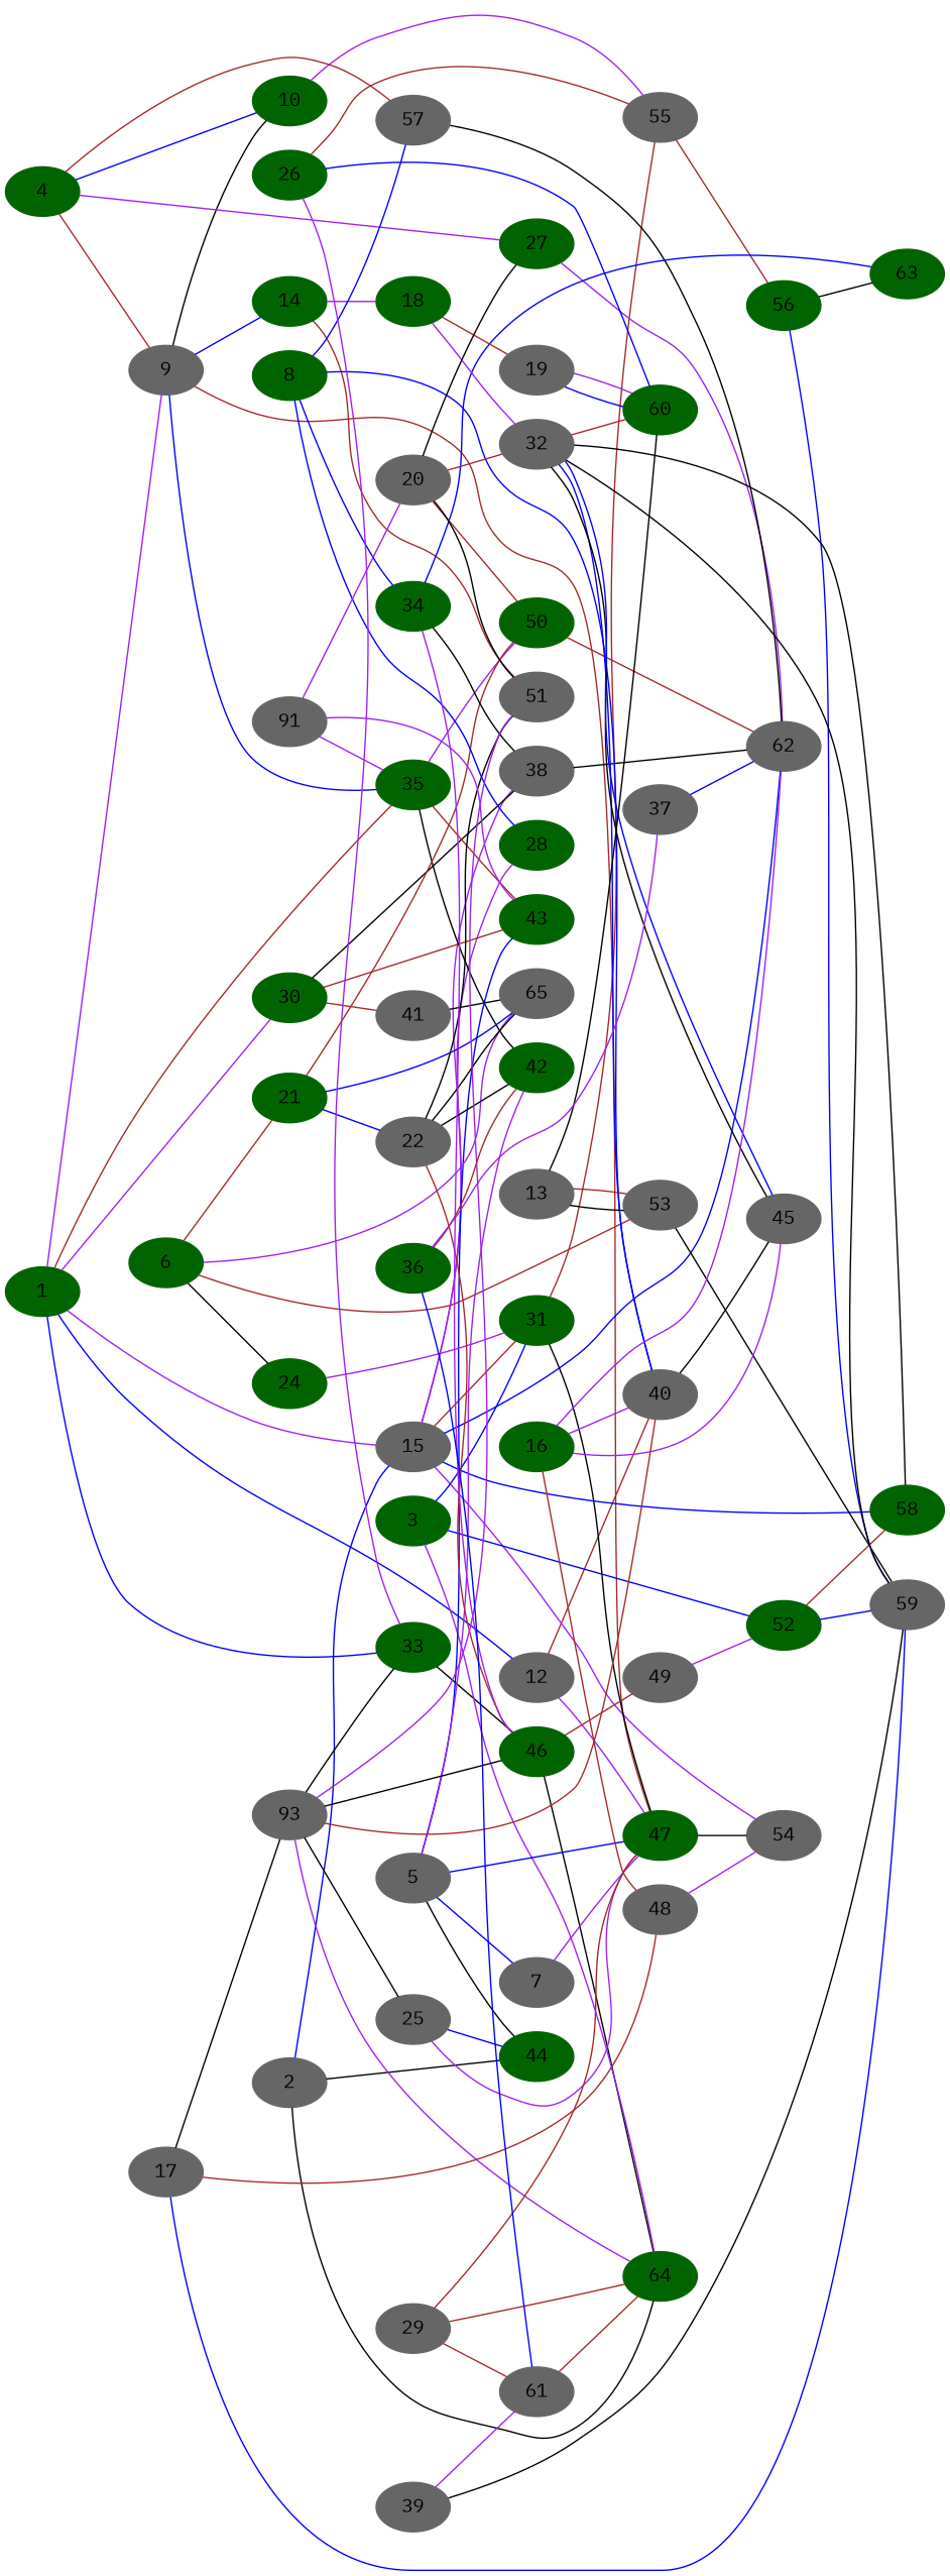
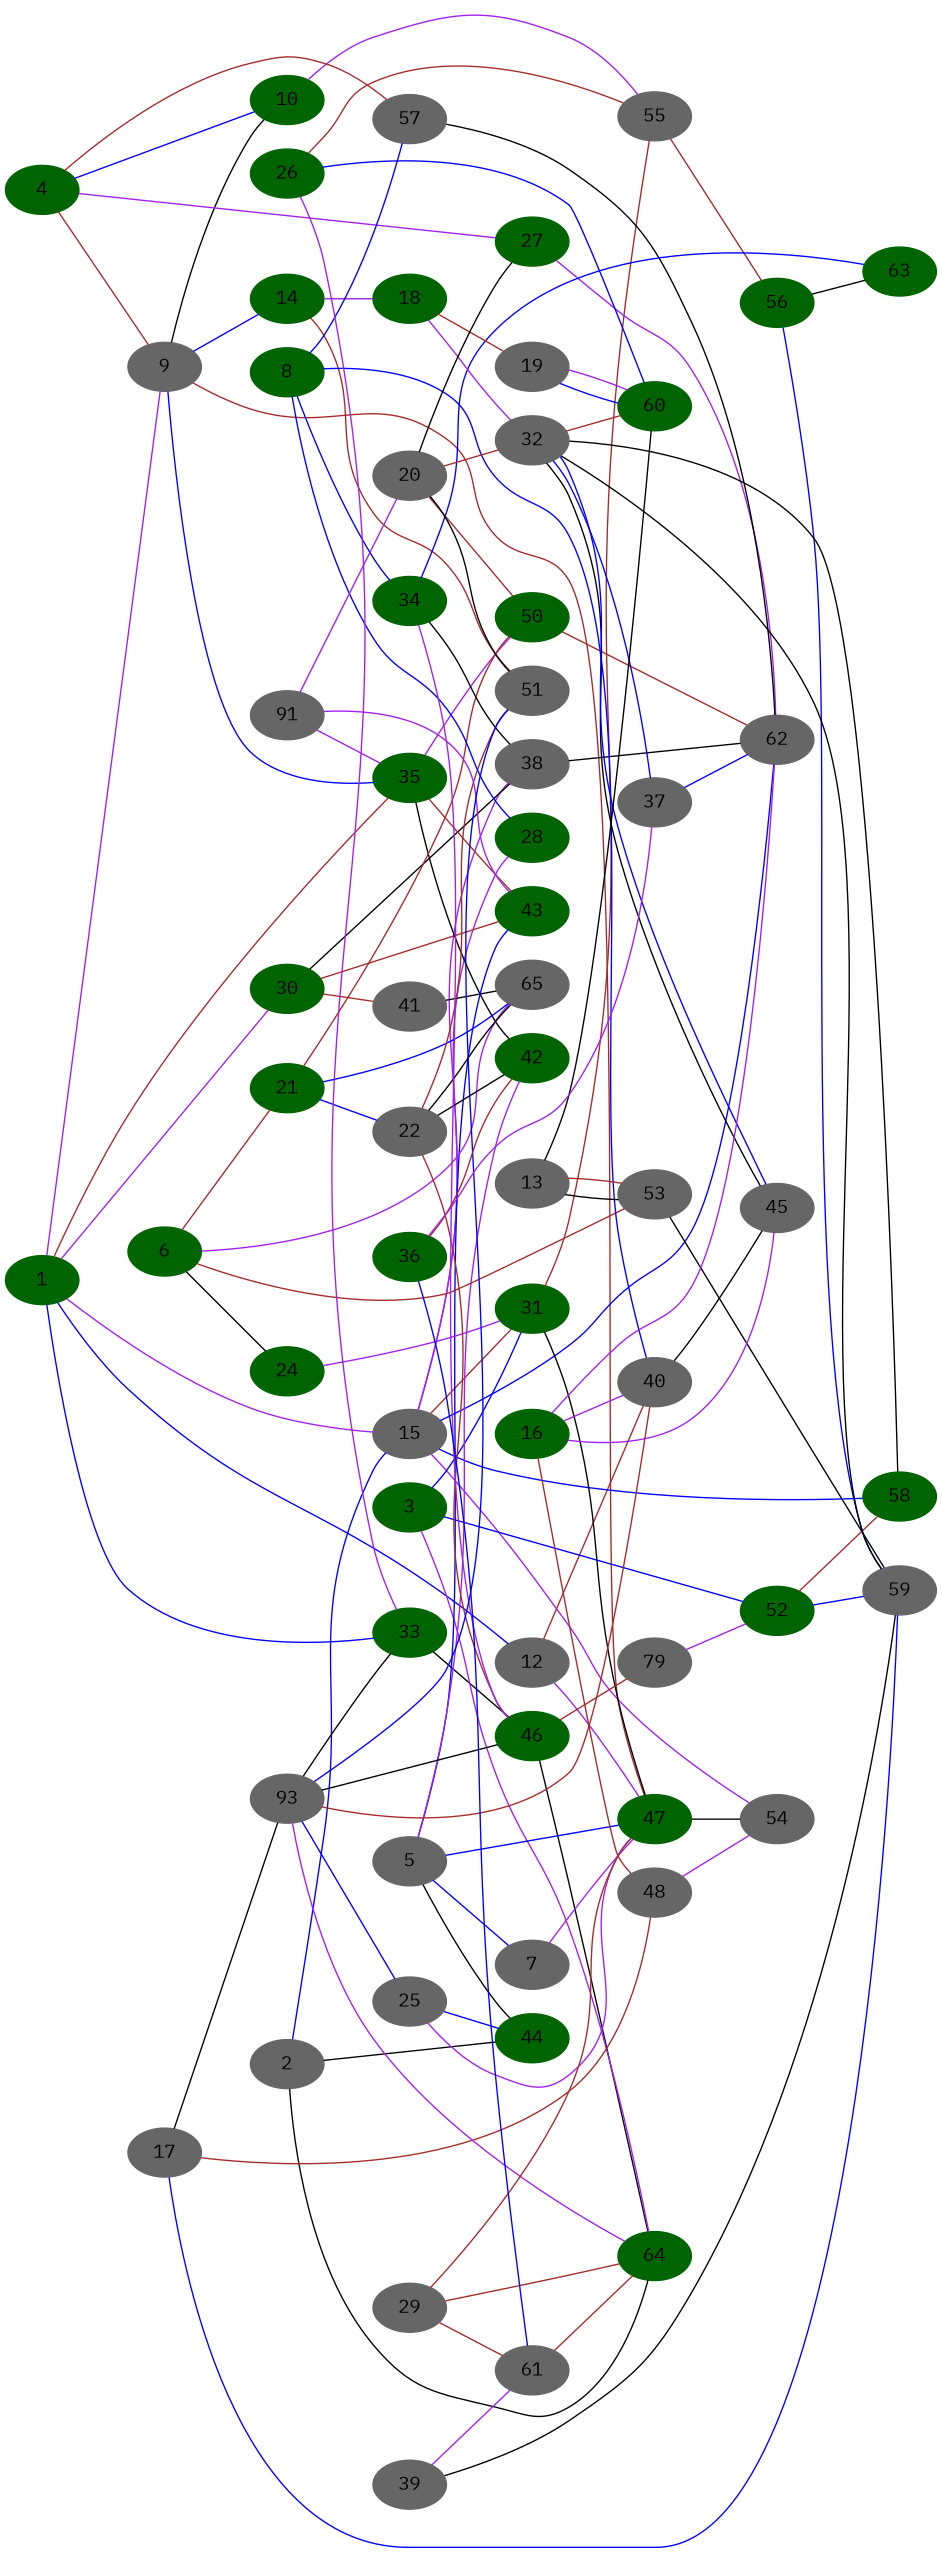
  graph {
    fontname="IBM Plex Mono"
    rankdir=LR
    node [color=gray40 fontname="IBM Plex Mono" style=filled]
    edge [color=brown fontname="IBM Plex Mono"]
    1 [color=darkgreen]
    9
    12
    15
    30 [color=darkgreen]
    33 [color=darkgreen]
    35 [color=darkgreen]
    10 [color=darkgreen]
    47 [color=darkgreen]
    14 [color=darkgreen]
    40
    54
    31 [color=darkgreen]
    28 [color=darkgreen]
    38
    58 [color=darkgreen]
    62
    43 [color=darkgreen]
    41
    46 [color=darkgreen]
    42 [color=darkgreen]
    50 [color=darkgreen]
    2
    44 [color=darkgreen]
    64 [color=darkgreen]
    3 [color=darkgreen]
    52 [color=darkgreen]
    55
    59
    4 [color=darkgreen]
    27 [color=darkgreen]
    57
    5
    7
    6 [color=darkgreen]
    21 [color=darkgreen]
    24 [color=darkgreen]
    53
    65
    22
    8 [color=darkgreen]
    34 [color=darkgreen]
    63 [color=darkgreen]
    45
    18 [color=darkgreen]
    51
    56 [color=darkgreen]
    n48 [label=91]
    20
    32
    13
    60 [color=darkgreen]
    19
    16 [color=darkgreen]
    48
    17
    n57 [label=93]
    25
    37
-   49
+   49 [label=79]
    26 [color=darkgreen]
    29
    61
    36 [color=darkgreen]
    39
    1 -- 9 [color=purple]
    1 -- 12 [color=blue]
    1 -- 15 [color=purple]
    1 -- 30 [color=purple]
    1 -- 33 [color=blue]
    1 -- 35
    9 -- 35 [color=blue]
    9 -- 10 [color=black]
    9 -- 47
    9 -- 14 [color=blue]
    12 -- 47 [color=purple]
    12 -- 40
    15 -- 54 [color=purple]
    15 -- 31
    15 -- 28 [color=purple]
    15 -- 38 [color=purple]
    15 -- 58 [color=blue]
    15 -- 62 [color=blue]
    30 -- 38 [color=black]
    30 -- 43
    30 -- 41
    33 -- 46 [color=black]
    35 -- 43
    35 -- 42 [color=black]
    35 -- 50 [color=purple]
    10 -- 55 [color=purple]
    47 -- 54 [color=black]
    14 -- 18 [color=purple]
    14 -- 51
    40 -- 45 [color=black]
    31 -- 47 [color=black]
    31 -- 55
    38 -- 62 [color=black]
    41 -- 65 [color=black]
    46 -- 64 [color=black]
    46 -- 49
    50 -- 62
    2 -- 15 [color=blue]
    2 -- 44 [color=black]
    2 -- 64 [color=black]
    3 -- 31 [color=blue]
    3 -- 64 [color=purple]
    3 -- 52 [color=blue]
    52 -- 58
    52 -- 59 [color=blue]
    55 -- 56
    4 -- 9
    4 -- 10 [color=blue]
    4 -- 27 [color=purple]
    4 -- 57
    27 -- 62 [color=purple]
    57 -- 62 [color=black]
    5 -- 47 [color=blue]
    5 -- 43 [color=blue]
    5 -- 42 [color=purple]
    5 -- 44 [color=black]
    5 -- 7 [color=blue]
    7 -- 47 [color=purple]
    6 -- 21
    6 -- 24 [color=black]
    6 -- 53
    6 -- 65 [color=purple]
    21 -- 50
    21 -- 65 [color=blue]
    21 -- 22 [color=blue]
    24 -- 31 [color=purple]
    53 -- 59 [color=black]
    22 -- 46
    22 -- 42 [color=black]
    22 -- 65 [color=black]
-   22 -- 51 [color=black]
+   22 -- 51
    8 -- 40 [color=blue]
    8 -- 28 [color=blue]
    8 -- 57 [color=blue]
    8 -- 34 [color=blue]
    34 -- 38 [color=black]
    34 -- 46 [color=purple]
    34 -- 63 [color=blue]
    18 -- 32 [color=purple]
    18 -- 19
    56 -- 59 [color=blue]
    56 -- 63 [color=black]
    n48 -- 35 [color=purple]
    n48 -- 43 [color=purple]
    n48 -- 20 [color=purple]
    20 -- 50
    20 -- 27 [color=black]
    20 -- 51 [color=black]
    20 -- 32
    32 -- 58 [color=black]
    32 -- 59 [color=black]
    32 -- 45 [color=black]
    32 -- 45 [color=blue]
    32 -- 60
-   32 -- 40 [color=blue]
+   32 -- 37 [color=blue]
    13 -- 53 [color=black]
    13 -- 53
    13 -- 60 [color=black]
    19 -- 60 [color=blue]
    19 -- 60 [color=purple]
    16 -- 40 [color=purple]
    16 -- 62 [color=purple]
    16 -- 45 [color=purple]
    16 -- 48
    48 -- 54 [color=purple]
    17 -- 59 [color=blue]
    17 -- 48
    17 -- n57 [color=black]
    n57 -- 33 [color=black]
    n57 -- 40
    n57 -- 46 [color=black]
    n57 -- 64 [color=purple]
-   n57 -- 51 [color=purple]
-   n57 -- 25 [color=black]
+   n57 -- 51 [color=blue]
+   n57 -- 25 [color=blue]
    25 -- 47 [color=purple]
    25 -- 44 [color=blue]
    37 -- 62 [color=blue]
    49 -- 52 [color=purple]
    26 -- 33 [color=purple]
    26 -- 55
    26 -- 60 [color=blue]
    29 -- 47
    29 -- 64
    29 -- 61
    61 -- 64
    36 -- 42
    36 -- 37 [color=purple]
    36 -- 61 [color=blue]
    39 -- 59 [color=black]
    39 -- 61 [color=purple]
  }
